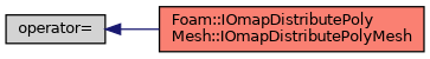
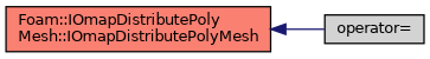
  digraph {
    rankdir=LR
    node [color=black fontname=Helvetica fontsize=10 shape=record style=filled]
    n1 [fillcolor=lightgrey fontcolor=black height=0.2 label="operator=" width=0.4]
    n2 [height=0.2 label="Foam::IOmapDistributePoly\lMesh::IOmapDistributePolyMesh" width=0.4 fillcolor=salmon]
-   n1 -> n2 [color=midnightblue dir=back fontname=Helvetica fontsize=10 labelfontname=Helvetica labelfontsize=10 style=solid]
+   n2 -> n1 [color=midnightblue dir=back fontname=Helvetica fontsize=10 labelfontname=Helvetica labelfontsize=10 style=solid]
  }
